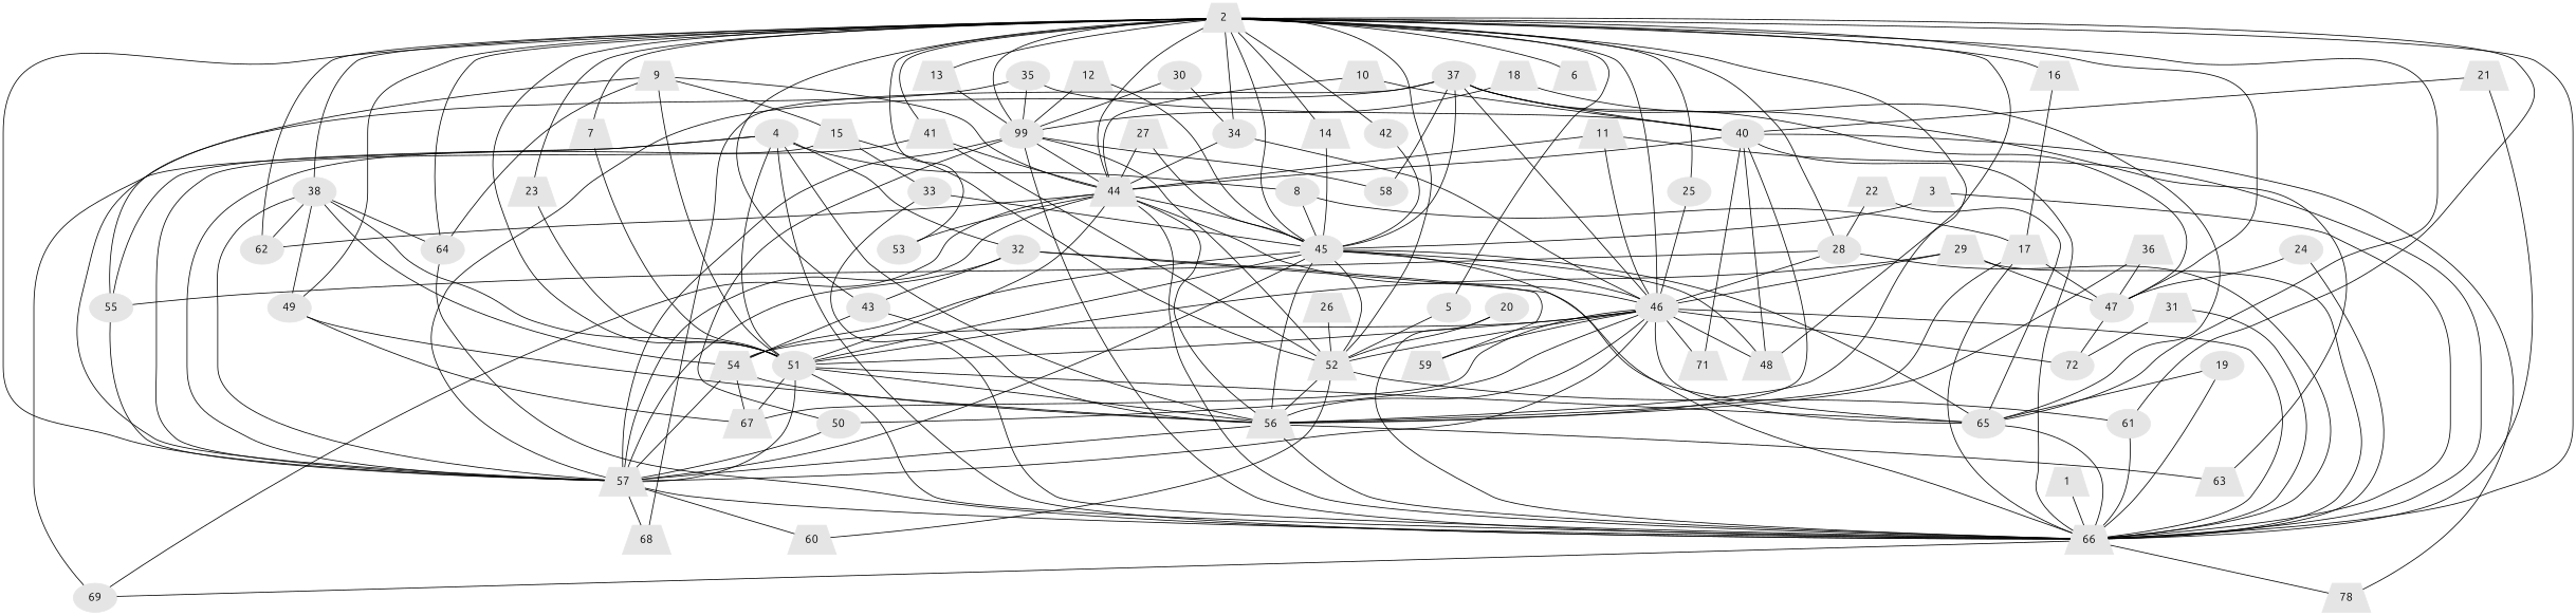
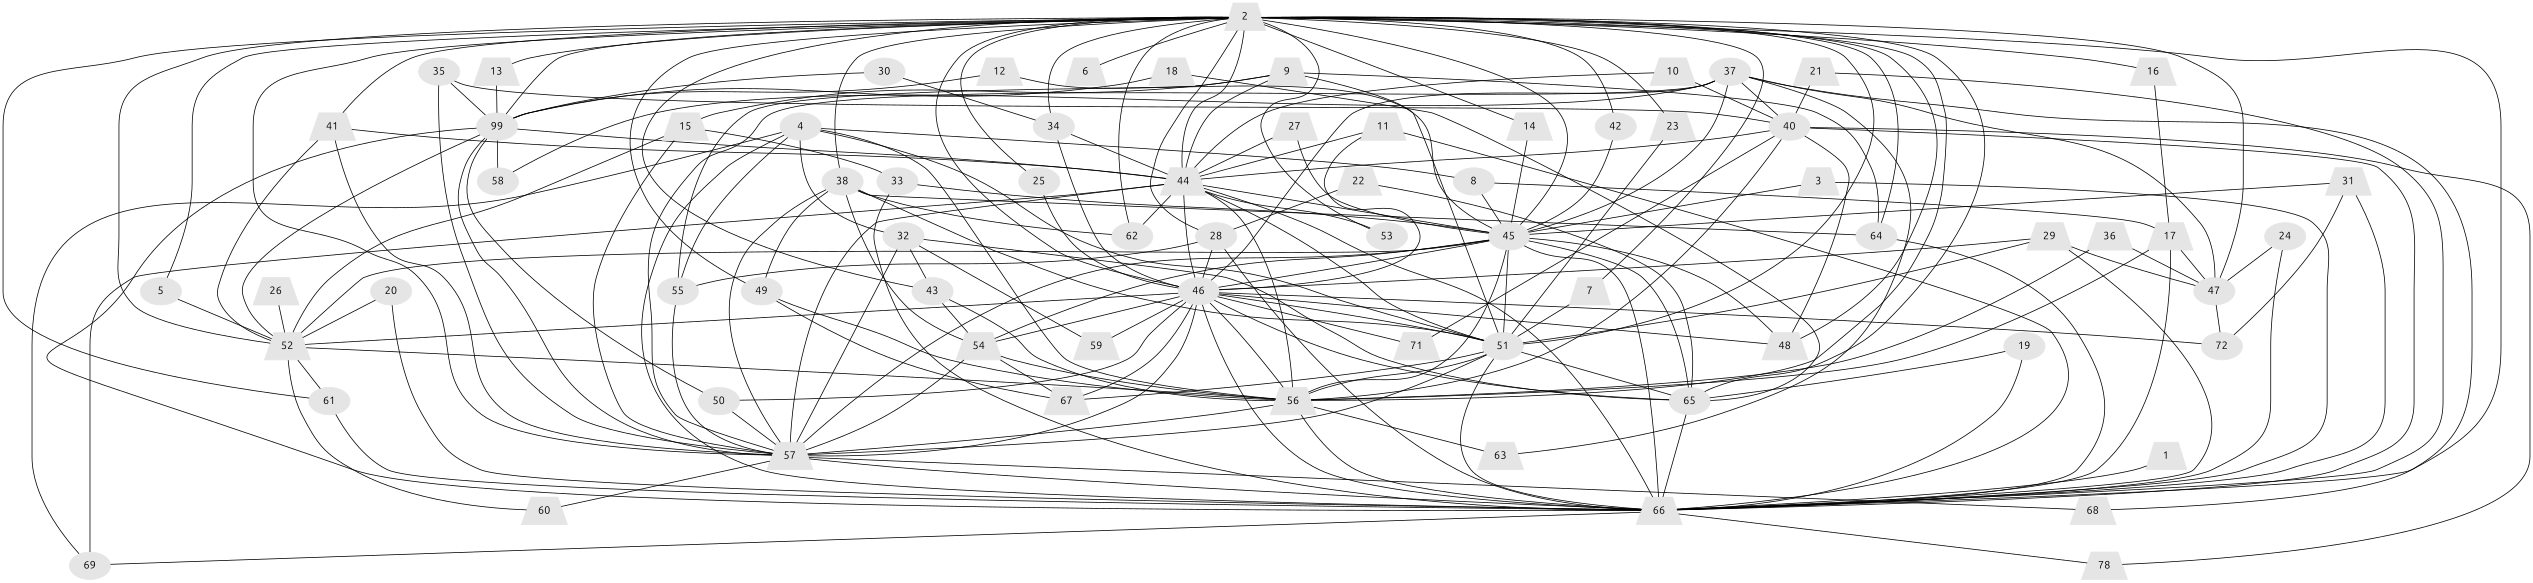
  graph {
    fontname=Ubuntu
    node [color=gray90 fontname=Ubuntu shape=trapezium style=filled]
    edge [fontname=Ubuntu weight=1.0]
    1
    66
    69 [shape=ellipse]
    n4 [label=78]
    2
    5 [shape=ellipse]
    6
    7
    13
    14
    16
    23
    25 [shape=ellipse]
    28 [shape=ellipse]
    34 [shape=ellipse]
    38 [shape=ellipse]
    n17 [label=99 shape=ellipse]
    41
    42 [shape=ellipse]
    43 [shape=ellipse]
    44
    45 [shape=ellipse]
    46 [shape=ellipse]
    47 [shape=ellipse]
    48
    49 [shape=ellipse]
    51 [shape=ellipse]
    52
    53 [shape=ellipse]
    56
    57
    61 [shape=ellipse]
    62 [shape=ellipse]
    64 [shape=ellipse]
    65 [shape=ellipse]
    17
    55 [shape=ellipse]
    54
    58 [shape=ellipse]
    50 [shape=ellipse]
    72 [shape=ellipse]
    59
    71
    67
    60
    63
    68
    3
    4 [shape=ellipse]
    8 [shape=ellipse]
    32 [shape=ellipse]
    9
    15
    33 [shape=ellipse]
    10
    40 [shape=ellipse]
    11
    12
    18
    19 [shape=ellipse]
    20 [shape=ellipse]
    21
    22
    24 [shape=ellipse]
    26
    27
    29
    30 [shape=ellipse]
    31
    35 [shape=ellipse]
    36
    37 [shape=ellipse]
    1 -- 66
    66 -- 69
    66 -- n4
    2 -- 66 [weight=2.0]
    2 -- 5
    2 -- 6
    2 -- 7
    2 -- 13
    2 -- 14
    2 -- 16
    2 -- 23
    2 -- 25
    2 -- 28
    2 -- 34
    2 -- 38
    2 -- n17
    2 -- 41
    2 -- 42
    2 -- 43 [weight=2.0]
    2 -- 44 [weight=3.0]
    2 -- 45 [weight=3.0]
    2 -- 46 [weight=3.0]
    2 -- 47
    2 -- 48
    2 -- 49
    2 -- 51 [weight=3.0]
    2 -- 52
    2 -- 53
    2 -- 56 [weight=3.0]
    2 -- 57 [weight=4.0]
    2 -- 61
    2 -- 62
    2 -- 64 [weight=2.0]
    2 -- 65
    5 -- 52
    7 -- 51
    13 -- n17
    14 -- 45
    16 -- 17
    23 -- 51
    25 -- 46
    28 -- 66
    28 -- 46
    28 -- 55
    34 -- 44
    34 -- 46
    38 -- 49
    38 -- 51 [weight=2.0]
    38 -- 57
    38 -- 62
    38 -- 64
    38 -- 54
    n17 -- 66
    n17 -- 44 [weight=2.0]
    n17 -- 52
    n17 -- 57 [weight=2.0]
    n17 -- 58
    n17 -- 50
    41 -- 44
    41 -- 52
    41 -- 57
    42 -- 45
    43 -- 56
    43 -- 54
    44 -- 66
    44 -- 69
    44 -- 45
    44 -- 46 [weight=2.0]
    44 -- 51
    44 -- 53
    44 -- 56 [weight=2.0]
    44 -- 57 [weight=2.0]
    44 -- 62
    45 -- 66
    45 -- 46
    45 -- 48
    45 -- 51
    45 -- 52
    45 -- 56
    45 -- 57 [weight=3.0]
    45 -- 65
    45 -- 54 [weight=2.0]
    46 -- 66 [weight=2.0]
    46 -- 48
    46 -- 51
    46 -- 52
    46 -- 56
    46 -- 57 [weight=2.0]
    46 -- 65
    46 -- 54
    46 -- 50
    46 -- 72
    46 -- 59
    46 -- 71
    46 -- 67
    47 -- 72
    49 -- 56
    49 -- 67
    51 -- 66
    51 -- 56
    51 -- 57 [weight=3.0]
    51 -- 65
    51 -- 67
    52 -- 56
    52 -- 61
    52 -- 60
    56 -- 66
    56 -- 57 [weight=3.0]
    56 -- 63
    57 -- 66 [weight=2.0]
    57 -- 60
    57 -- 68
    61 -- 66
    64 -- 66
    65 -- 66
    17 -- 66
    17 -- 47
    17 -- 56
    55 -- 57
    54 -- 56
    54 -- 57
    54 -- 67
    50 -- 57 [weight=2.0]
    3 -- 66
    3 -- 45
    4 -- 66
    4 -- 69
    4 -- 51
    4 -- 56
    4 -- 55
    4 -- 8
    4 -- 32
    8 -- 45
    8 -- 17
    32 -- 43
    32 -- 57
    32 -- 65
    32 -- 59
    9 -- 44
    9 -- 51
    9 -- 64
    9 -- 55
    9 -- 15
    15 -- 52
    15 -- 57
    15 -- 33
    33 -- 66
    33 -- 45
    10 -- 44
    10 -- 40
    40 -- 66
    40 -- n4
    40 -- 44
    40 -- 48
    40 -- 56
    40 -- 71
    11 -- 66
    11 -- 44
    11 -- 46
    12 -- n17
    12 -- 45
    18 -- n17
    18 -- 65
    19 -- 66
    19 -- 65
    20 -- 66
    20 -- 52
    21 -- 66
    21 -- 40
    22 -- 28
    22 -- 65
    24 -- 66
    24 -- 47
    26 -- 52 [weight=2.0]
    27 -- 44
    27 -- 45
    29 -- 66
    29 -- 46
    29 -- 47
    29 -- 51
    30 -- 34
    30 -- n17
    31 -- 66
+   31 -- 45
    31 -- 72 [weight=2.0]
    35 -- n17
    35 -- 57
    35 -- 40
    36 -- 47
    36 -- 56
    37 -- 45 [weight=2.0]
    37 -- 46
    37 -- 47
    37 -- 57
    37 -- 58
    37 -- 63
    37 -- 68
    37 -- 40
  }
